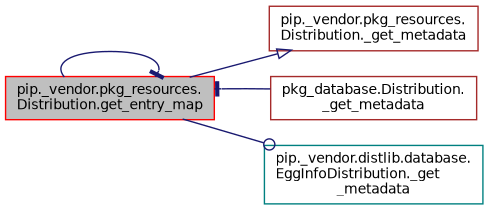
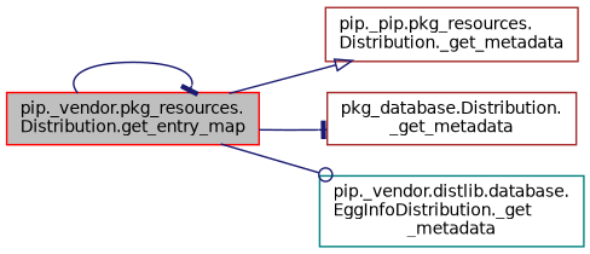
  digraph {
    rankdir=LR
    node [color=brown fillcolor=white fontname=Helvetica fontsize=10 shape=record style=filled]
    edge [arrowhead=tee color=midnightblue fontname=Helvetica fontsize=10 labelfontname=Helvetica labelfontsize=10 style=solid]
    n1 [color=red fillcolor=grey75 fontcolor=black height=0.2 label="pip._vendor.pkg_resources.\lDistribution.get_entry_map" width=0.4]
-   n2 [height=0.2 label="pip._vendor.pkg_resources.\lDistribution._get_metadata" width=0.4]
+   n2 [height=0.2 label="pip._pip.pkg_resources.\lDistribution._get_metadata" width=0.4]
    n3 [height=0.2 label="pkg_database.Distribution.\l_get_metadata" width=0.4]
    n4 [color=teal height=0.2 label="pip._vendor.distlib.database.\lEggInfoDistribution._get\l_metadata" width=0.4]
    n1 -> n1
    n1 -> n2 [arrowhead=onormal]
-   n3 -> n1
+   n1 -> n3
    n1 -> n4 [arrowhead=odot]
  }
